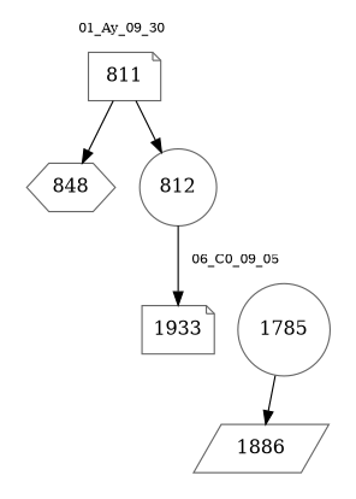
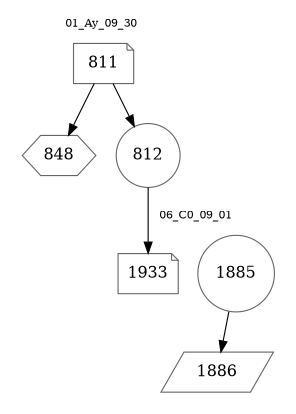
  digraph {
    node [color=gray40 shape=note]
    edge [color=black]
    n1 [label=811]
    n2 [label=848 shape=hexagon]
    n3 [label=812 shape=circle]
-   n4 [label=1785 shape=circle]
+   n4 [label=1885 shape=circle]
    n5 [label=1886 shape=parallelogram]
    n6 [label=1933]
    subgraph cluster_1 {
      color=white
      fontsize=10
      label="01_Ay_09_30"
      n1
      n2
      n3
    }
    subgraph cluster_2 {
      color=white
      fontsize=10
-     label="06_C0_09_05"
+     label="06_C0_09_01"
      n4
      n5
      n6
    }
    n1 -> n2
    n1 -> n3
    n3 -> n6
    n4 -> n5
  }
